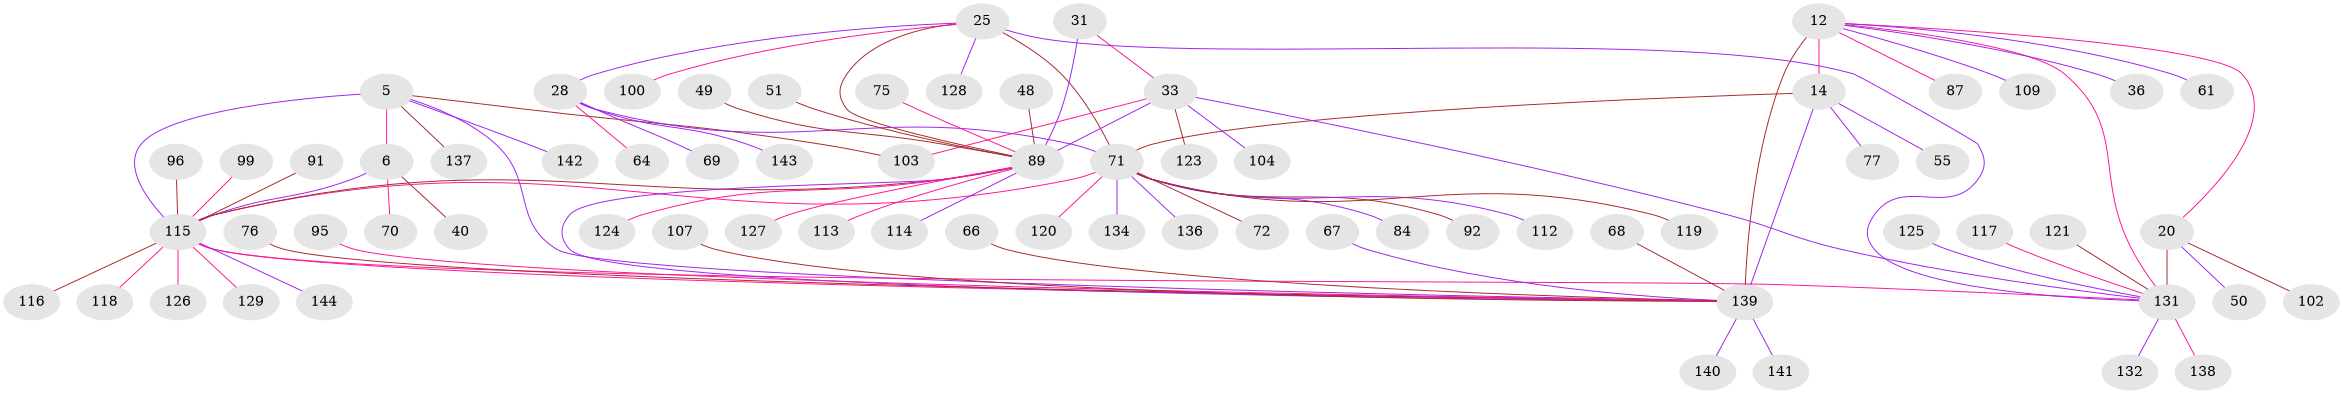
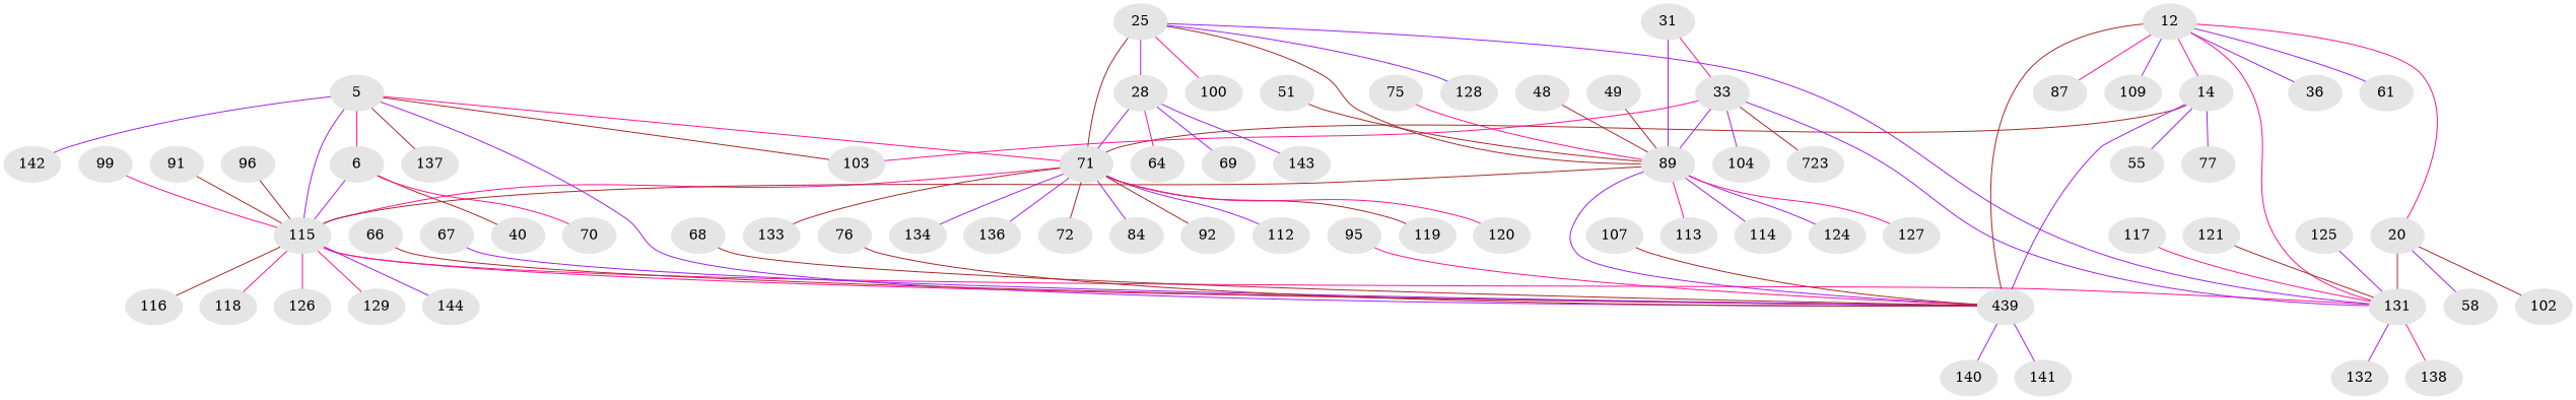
  graph {
    node [color=gray90 style=filled]
    edge [color=purple]
    5 [super="+2"]
    6 [super="+3"]
    71 [super="+45+23+26+58+54+60+65"]
    103
    115 [super="+111+62+78+83+86"]
    137
-   139 [super="+13"]
+   139 [super="+13" label=439]
    142
    40
    70
    72
    84
    92
    112 [super="+57"]
    119
    120
+   133
    134 [super="+53"]
    136
    131 [super="+106+18+42+44+52+59+73+81+85+19+122+88+90+93+94+97+98+101+108+110"]
    116
    118
    126
    129
    144
    140
    141
    12 [super="+10"]
    14 [super="+11"]
    n30 [label=20 super="+20"]
    36
    61
    87
    109
    55
    77
-   50
+   50 [label=58]
    102
    132 [super="+74+130"]
    138 [super="+135"]
    25 [super="+24"]
    28 [super="+27"]
    89 [super="+41"]
    100
    128
    64
    69
    143 [super="+80"]
    113
    114 [super="+105"]
    124
    127
    31 [super="+29"]
    33 [super="+30"]
    104 [super="+79"]
-   123
+   123 [label=723]
    48
    49
    51
    66
    67
    68
    75
    76
    91
    95
    96
    99
    107
    117
    121
    125
    5 -- 6 [color=deeppink weight=4]
+   5 -- 71 [color=deeppink]
    5 -- 103 [color=brown]
    5 -- 115 [weight=6]
    5 -- 137 [color=brown]
    5 -- 139 [weight=2]
    5 -- 142
    6 -- 115 [weight=6]
    6 -- 40 [color=brown]
    6 -- 70 [color=deeppink]
    71 -- 115 [color=deeppink weight=3]
    71 -- 72 [color=brown]
    71 -- 84
    71 -- 92 [color=brown]
    71 -- 112
    71 -- 119 [color=brown]
    71 -- 120 [color=deeppink]
+   71 -- 133 [color=brown]
    71 -- 134
    71 -- 136
    115 -- 139 [color=deeppink]
    115 -- 131 [color=deeppink]
    115 -- 116 [color=brown]
    115 -- 118 [color=deeppink]
    115 -- 126 [color=deeppink]
    115 -- 129 [color=deeppink]
    115 -- 144
    139 -- 140
    139 -- 141
    131 -- 132
    131 -- 138 [color=deeppink]
    12 -- 139 [color=brown weight=6]
    12 -- 131 [color=deeppink]
    12 -- 14 [color=deeppink weight=4]
    12 -- n30 [color=deeppink]
    12 -- 36
    12 -- 61
    12 -- 87 [color=deeppink]
    12 -- 109
    14 -- 71 [color=brown]
    14 -- 139 [weight=6]
    14 -- 55
    14 -- 77
    n30 -- 131 [color=brown weight=10]
    n30 -- 50
    n30 -- 102 [color=brown]
    25 -- 71 [color=brown weight=6]
    25 -- 131
    25 -- 28 [weight=4]
    25 -- 89 [color=brown]
    25 -- 100 [color=deeppink]
    25 -- 128
    28 -- 71 [weight=6]
    28 -- 64 [color=deeppink]
    28 -- 69
    28 -- 143
    89 -- 115 [color=brown]
    89 -- 139 [weight=2]
    89 -- 113 [color=deeppink]
    89 -- 114
-   89 -- 124 [color=deeppink]
+   89 -- 124
    89 -- 127 [color=deeppink]
    31 -- 89 [weight=6]
    31 -- 33 [color=deeppink weight=4]
    33 -- 103 [color=deeppink]
    33 -- 131
    33 -- 89 [weight=6]
    33 -- 104
    33 -- 123 [color=brown]
    48 -- 89 [color=brown]
    49 -- 89 [color=brown]
    51 -- 89 [color=brown]
    66 -- 139 [color=brown]
    67 -- 139
    68 -- 139 [color=brown]
    75 -- 89 [color=deeppink]
    76 -- 139 [color=brown]
    91 -- 115 [color=brown]
    95 -- 139 [color=deeppink]
    96 -- 115 [color=brown]
    99 -- 115 [color=deeppink]
    107 -- 139 [color=brown]
    117 -- 131 [color=deeppink]
    121 -- 131 [color=brown]
    125 -- 131
  }
